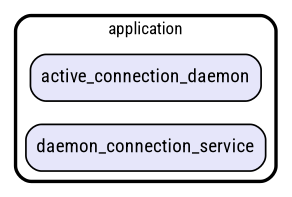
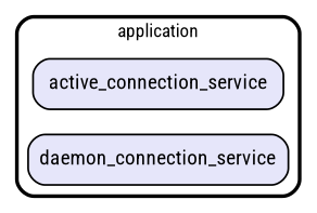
  digraph {
    fontname="Roboto Condensed"
    fontsize=13
    penwidth=2.6
    style=rounded
    rankdir=LR
    node [fillcolor=Lavender fontname="Roboto Condensed" fontsize=15 penwidth=1.3 shape=rect style="filled,rounded"]
-   n1 [label=active_connection_daemon]
+   n1 [label=active_connection_service]
    n2 [label=daemon_connection_service]
    subgraph cluster_1 {
      label=application
      n1
      n2
    }
  }
